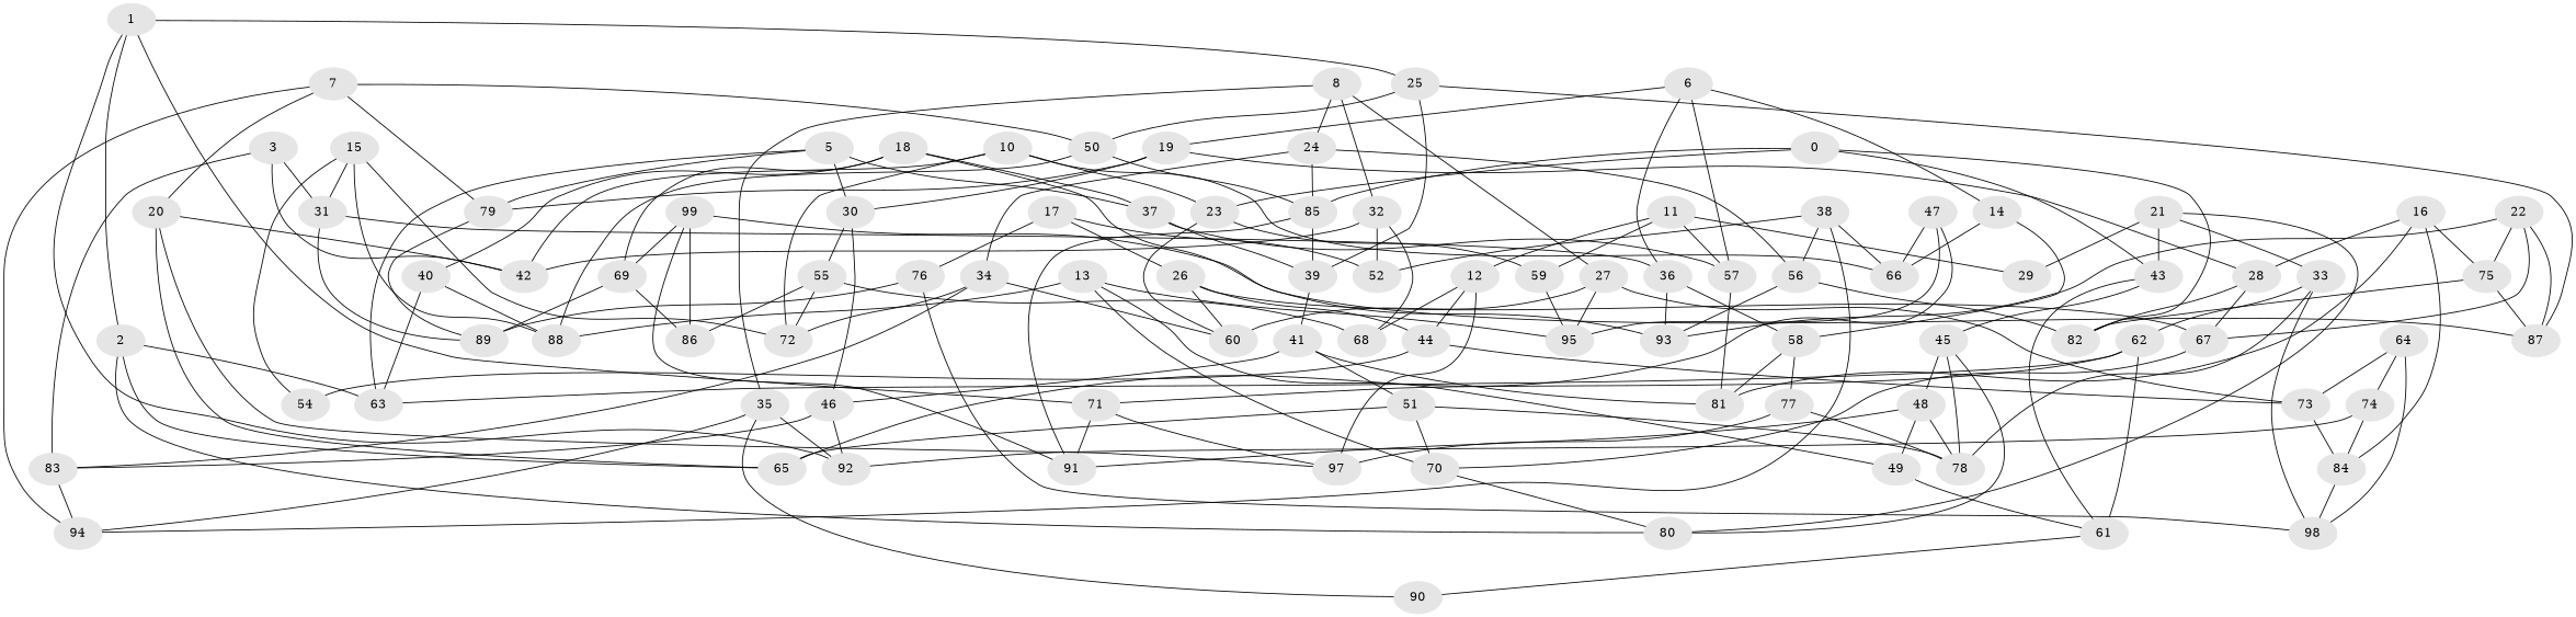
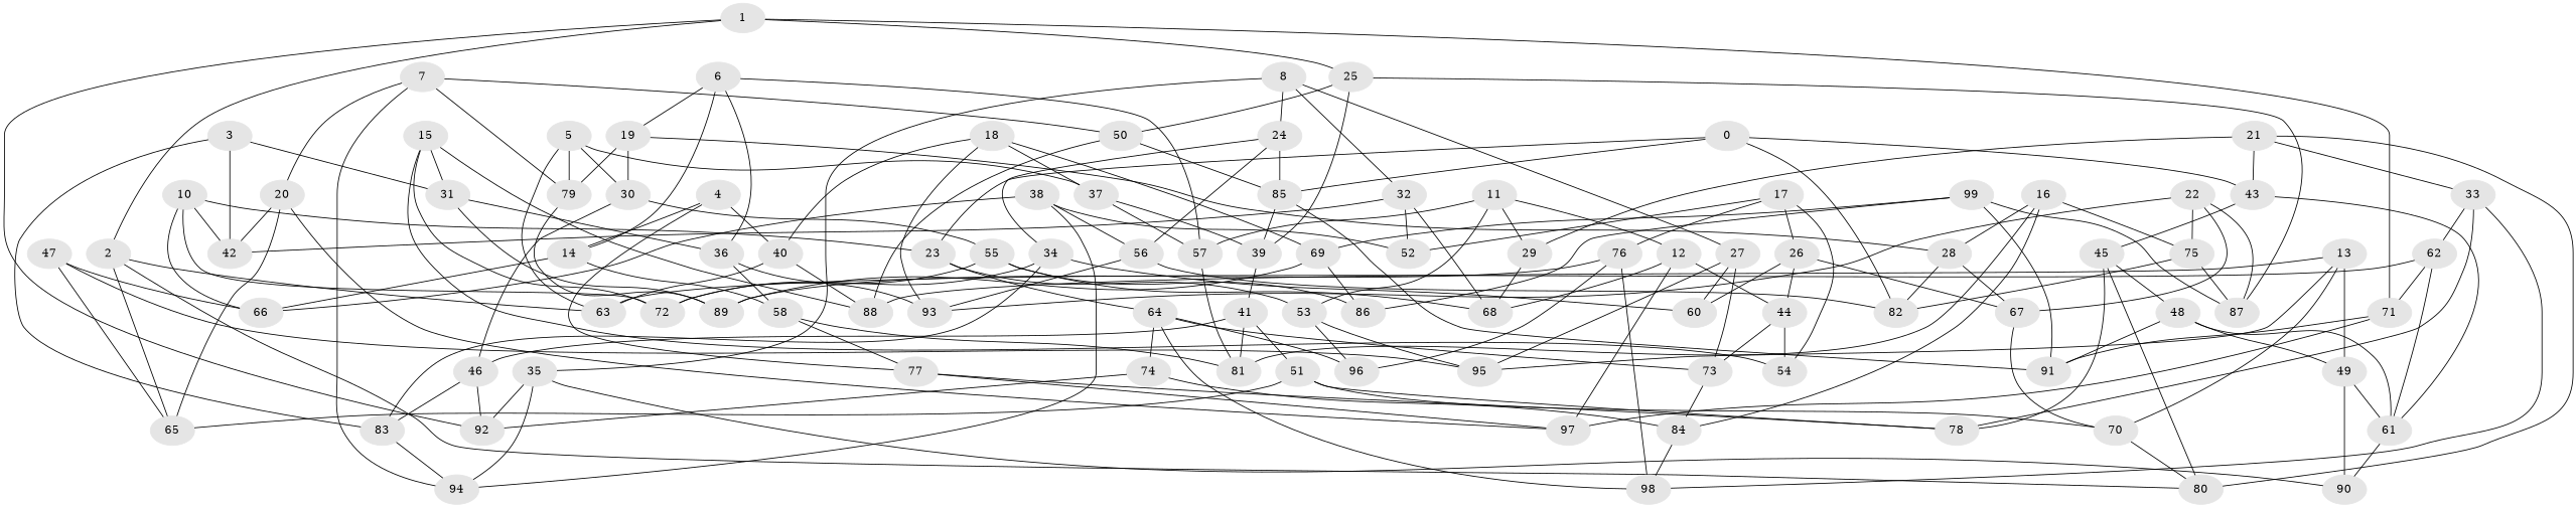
  graph {
    node [color=gray90 style=filled]
    1
    2
    25
    71
    92
    63
    65
    80
    39
    50
    87
    97
    91
    3
    31
    42
    83
    36
    89
    94
+   4
    14
    40
    77
    66
    58
    41
    88
    78
    5
    30
    37
    79
    46
    55
    57
    6
    19
    28
    93
    81
    7
    20
    85
    8
    24
    27
    32
    35
    34
    56
    95
    60
    73
    68
    52
    90
    n58 [label=0]
    23
    43
    82
-   53 [label=59]
+   53
    45
    61
    10
    72
    11
    12
    29
    44
+   96
    54
    13
    49
    70
    15
    16
    75
    84
    67
    98
    17
    26
    76
    18
    69
    86
    21
    33
    62
    22
    47
    38
    51
    48
    74
    n97 [label=99]
    64
    1 -- 2
    1 -- 25
    1 -- 71
    1 -- 92
    2 -- 63
    2 -- 65
    2 -- 80
    25 -- 39
    25 -- 50
    25 -- 87
    71 -- 97
    71 -- 91
    39 -- 41
    50 -- 88
    50 -- 85
    3 -- 31
    3 -- 42
    3 -- 83
    31 -- 36
    31 -- 89
    83 -- 94
    36 -- 58
    36 -- 93
+   4 -- 14
+   4 -- 40
+   4 -- 77
    14 -- 66
    14 -- 58
    40 -- 63
    40 -- 88
    77 -- 97
    77 -- 78
    58 -- 77
    58 -- 81
    41 -- 46
    41 -- 81
    41 -- 51
    5 -- 63
    5 -- 30
    5 -- 37
    5 -- 79
    30 -- 46
    30 -- 55
    37 -- 39
    37 -- 57
    79 -- 89
    46 -- 92
    46 -- 83
    55 -- 68
    55 -- 72
    55 -- 86
    57 -- 81
    6 -- 36
    6 -- 14
    6 -- 57
    6 -- 19
    19 -- 30
    19 -- 79
    19 -- 28
    28 -- 82
    28 -- 67
    7 -- 50
    7 -- 94
    7 -- 79
    7 -- 20
    20 -- 65
    20 -- 97
    20 -- 42
    85 -- 39
    85 -- 91
    8 -- 24
    8 -- 27
    8 -- 32
    8 -- 35
    24 -- 85
    24 -- 34
    24 -- 56
    27 -- 95
    27 -- 60
    27 -- 73
    32 -- 42
    32 -- 68
    32 -- 52
    35 -- 92
    35 -- 94
    35 -- 90
    34 -- 83
    34 -- 60
    34 -- 72
    56 -- 93
    56 -- 82
    73 -- 84
    n58 -- 85
    n58 -- 23
    n58 -- 43
    n58 -- 82
-   23 -- 60
+   23 -- 64
    23 -- 53
    43 -- 45
    43 -- 61
    53 -- 95
+   53 -- 96
    45 -- 80
    45 -- 78
    45 -- 48
    61 -- 90
    10 -- 42
    10 -- 66
    10 -- 23
    10 -- 72
    11 -- 57
    11 -- 53
    11 -- 12
    11 -- 29
    12 -- 97
    12 -- 68
    12 -- 44
+   29 -- 68
    44 -- 73
    44 -- 54
    13 -- 88
    13 -- 95
    13 -- 49
    13 -- 70
+   49 -- 90
    49 -- 61
    70 -- 80
    15 -- 31
    15 -- 88
    15 -- 72
    15 -- 54
    16 -- 28
    16 -- 81
    16 -- 75
    16 -- 84
    75 -- 87
    75 -- 82
    84 -- 98
    67 -- 70
    17 -- 52
+   17 -- 54
    17 -- 26
    17 -- 76
    26 -- 60
    26 -- 44
    26 -- 67
    76 -- 89
+   76 -- 96
    76 -- 98
    18 -- 40
    18 -- 37
    18 -- 93
    18 -- 69
    69 -- 89
    69 -- 86
    21 -- 80
    21 -- 43
    21 -- 29
    21 -- 33
    33 -- 78
    33 -- 98
    33 -- 62
    62 -- 71
    62 -- 63
    62 -- 61
    22 -- 87
    22 -- 93
    22 -- 75
    22 -- 67
    47 -- 65
    47 -- 66
    47 -- 95
    38 -- 94
    38 -- 66
    38 -- 56
    38 -- 52
    51 -- 65
    51 -- 78
    51 -- 70
    48 -- 91
-   48 -- 78
+   48 -- 61
    48 -- 49
    74 -- 92
    74 -- 84
    n97 -- 87
    n97 -- 91
    n97 -- 69
    n97 -- 86
    64 -- 73
+   64 -- 96
    64 -- 98
    64 -- 74
  }
